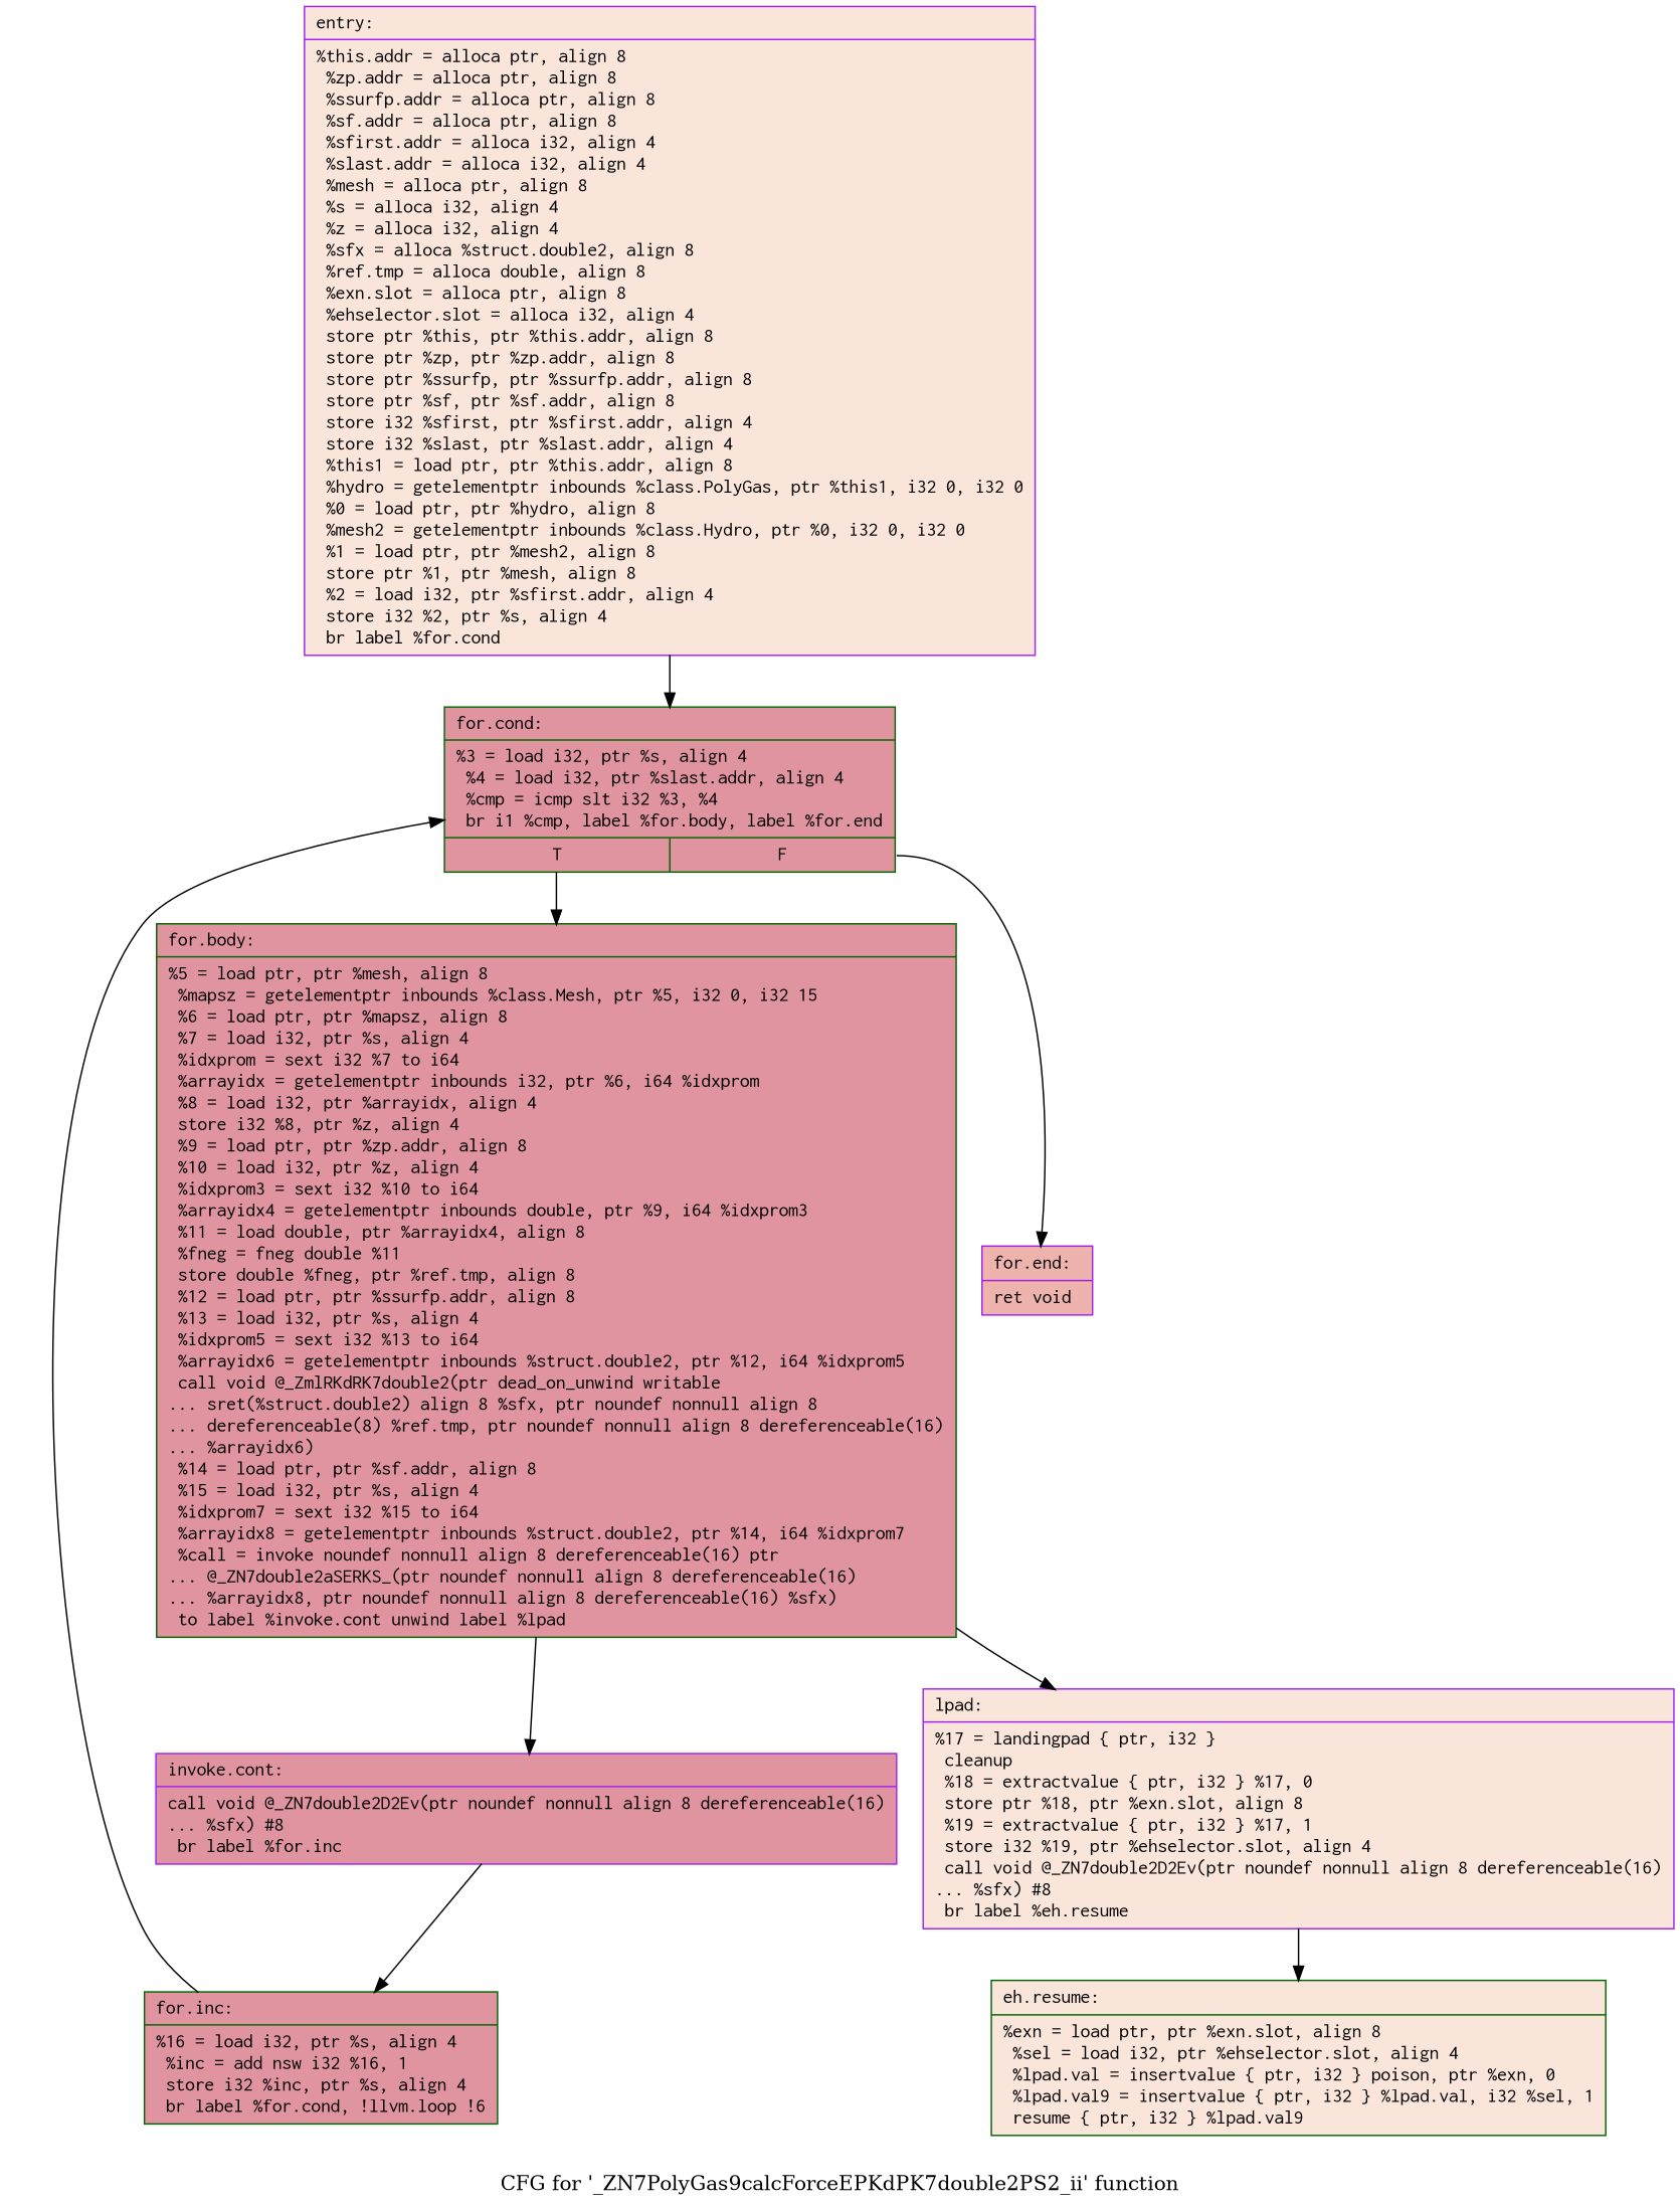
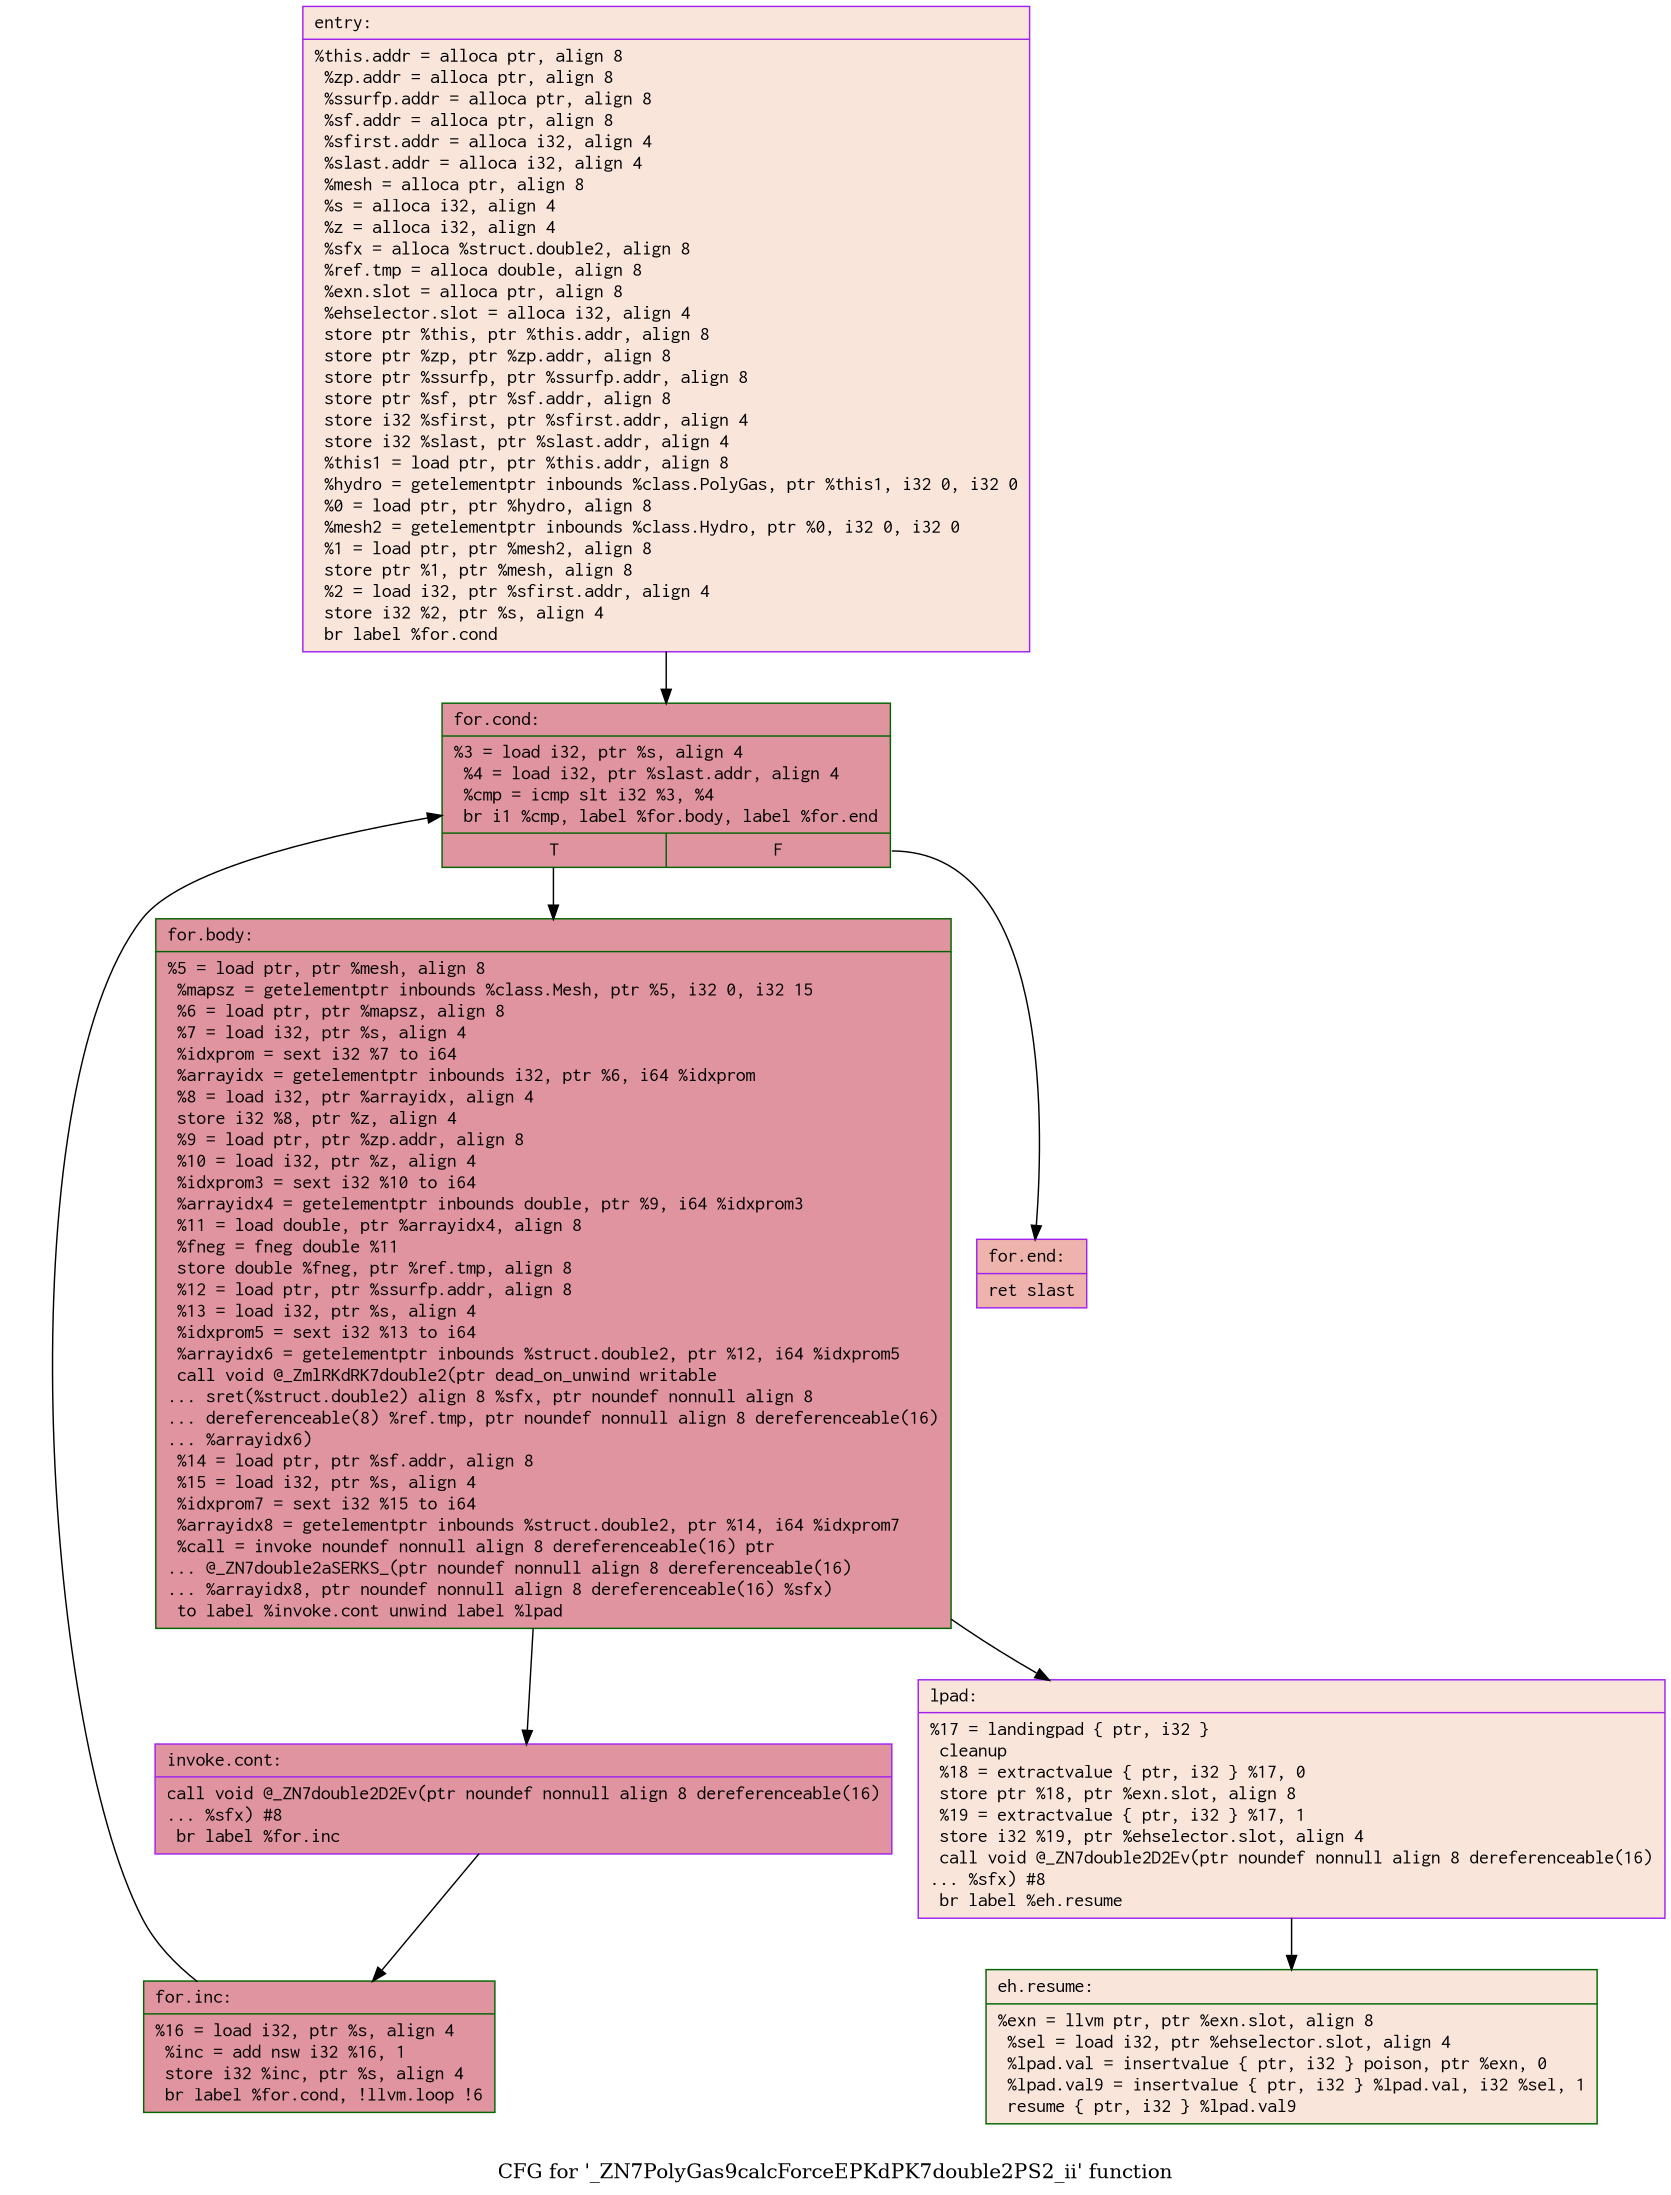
  digraph {
    label="CFG for '_ZN7PolyGas9calcForceEPKdPK7double2PS2_ii' function"
    node [color=purple fillcolor="#b70d2870" fontname=Courier shape=record style=filled]
    n1 [fillcolor="#f4c5ad70" label="{entry:\l|  %this.addr = alloca ptr, align 8\l  %zp.addr = alloca ptr, align 8\l  %ssurfp.addr = alloca ptr, align 8\l  %sf.addr = alloca ptr, align 8\l  %sfirst.addr = alloca i32, align 4\l  %slast.addr = alloca i32, align 4\l  %mesh = alloca ptr, align 8\l  %s = alloca i32, align 4\l  %z = alloca i32, align 4\l  %sfx = alloca %struct.double2, align 8\l  %ref.tmp = alloca double, align 8\l  %exn.slot = alloca ptr, align 8\l  %ehselector.slot = alloca i32, align 4\l  store ptr %this, ptr %this.addr, align 8\l  store ptr %zp, ptr %zp.addr, align 8\l  store ptr %ssurfp, ptr %ssurfp.addr, align 8\l  store ptr %sf, ptr %sf.addr, align 8\l  store i32 %sfirst, ptr %sfirst.addr, align 4\l  store i32 %slast, ptr %slast.addr, align 4\l  %this1 = load ptr, ptr %this.addr, align 8\l  %hydro = getelementptr inbounds %class.PolyGas, ptr %this1, i32 0, i32 0\l  %0 = load ptr, ptr %hydro, align 8\l  %mesh2 = getelementptr inbounds %class.Hydro, ptr %0, i32 0, i32 0\l  %1 = load ptr, ptr %mesh2, align 8\l  store ptr %1, ptr %mesh, align 8\l  %2 = load i32, ptr %sfirst.addr, align 4\l  store i32 %2, ptr %s, align 4\l  br label %for.cond\l}"]
    n2 [color=darkgreen label="{for.cond:\l|  %3 = load i32, ptr %s, align 4\l  %4 = load i32, ptr %slast.addr, align 4\l  %cmp = icmp slt i32 %3, %4\l  br i1 %cmp, label %for.body, label %for.end\l|{<s0>T|<s1>F}}"]
    n3 [color=darkgreen label="{for.body:\l|  %5 = load ptr, ptr %mesh, align 8\l  %mapsz = getelementptr inbounds %class.Mesh, ptr %5, i32 0, i32 15\l  %6 = load ptr, ptr %mapsz, align 8\l  %7 = load i32, ptr %s, align 4\l  %idxprom = sext i32 %7 to i64\l  %arrayidx = getelementptr inbounds i32, ptr %6, i64 %idxprom\l  %8 = load i32, ptr %arrayidx, align 4\l  store i32 %8, ptr %z, align 4\l  %9 = load ptr, ptr %zp.addr, align 8\l  %10 = load i32, ptr %z, align 4\l  %idxprom3 = sext i32 %10 to i64\l  %arrayidx4 = getelementptr inbounds double, ptr %9, i64 %idxprom3\l  %11 = load double, ptr %arrayidx4, align 8\l  %fneg = fneg double %11\l  store double %fneg, ptr %ref.tmp, align 8\l  %12 = load ptr, ptr %ssurfp.addr, align 8\l  %13 = load i32, ptr %s, align 4\l  %idxprom5 = sext i32 %13 to i64\l  %arrayidx6 = getelementptr inbounds %struct.double2, ptr %12, i64 %idxprom5\l  call void @_ZmlRKdRK7double2(ptr dead_on_unwind writable\l... sret(%struct.double2) align 8 %sfx, ptr noundef nonnull align 8\l... dereferenceable(8) %ref.tmp, ptr noundef nonnull align 8 dereferenceable(16)\l... %arrayidx6)\l  %14 = load ptr, ptr %sf.addr, align 8\l  %15 = load i32, ptr %s, align 4\l  %idxprom7 = sext i32 %15 to i64\l  %arrayidx8 = getelementptr inbounds %struct.double2, ptr %14, i64 %idxprom7\l  %call = invoke noundef nonnull align 8 dereferenceable(16) ptr\l... @_ZN7double2aSERKS_(ptr noundef nonnull align 8 dereferenceable(16)\l... %arrayidx8, ptr noundef nonnull align 8 dereferenceable(16) %sfx)\l          to label %invoke.cont unwind label %lpad\l}"]
-   n4 [fillcolor="#d6524470" label="{for.end:\l|  ret void\l}"]
+   n4 [fillcolor="#d6524470" label="{for.end:\l|  ret slast\l}"]
    n5 [label="{invoke.cont:\l|  call void @_ZN7double2D2Ev(ptr noundef nonnull align 8 dereferenceable(16)\l... %sfx) #8\l  br label %for.inc\l}"]
    n6 [fillcolor="#f4c5ad70" label="{lpad:\l|  %17 = landingpad \{ ptr, i32 \}\l          cleanup\l  %18 = extractvalue \{ ptr, i32 \} %17, 0\l  store ptr %18, ptr %exn.slot, align 8\l  %19 = extractvalue \{ ptr, i32 \} %17, 1\l  store i32 %19, ptr %ehselector.slot, align 4\l  call void @_ZN7double2D2Ev(ptr noundef nonnull align 8 dereferenceable(16)\l... %sfx) #8\l  br label %eh.resume\l}"]
    n7 [color=darkgreen label="{for.inc:\l|  %16 = load i32, ptr %s, align 4\l  %inc = add nsw i32 %16, 1\l  store i32 %inc, ptr %s, align 4\l  br label %for.cond, !llvm.loop !6\l}"]
-   n8 [color=darkgreen fillcolor="#f4c5ad70" label="{eh.resume:\l|  %exn = load ptr, ptr %exn.slot, align 8\l  %sel = load i32, ptr %ehselector.slot, align 4\l  %lpad.val = insertvalue \{ ptr, i32 \} poison, ptr %exn, 0\l  %lpad.val9 = insertvalue \{ ptr, i32 \} %lpad.val, i32 %sel, 1\l  resume \{ ptr, i32 \} %lpad.val9\l}"]
+   n8 [color=darkgreen fillcolor="#f4c5ad70" label="{eh.resume:\l|  %exn = llvm ptr, ptr %exn.slot, align 8\l  %sel = load i32, ptr %ehselector.slot, align 4\l  %lpad.val = insertvalue \{ ptr, i32 \} poison, ptr %exn, 0\l  %lpad.val9 = insertvalue \{ ptr, i32 \} %lpad.val, i32 %sel, 1\l  resume \{ ptr, i32 \} %lpad.val9\l}"]
    n1 -> n2
    n2 -> n3 [tailport=s0]
    n2 -> n4 [tailport=s1]
    n3 -> n5
    n3 -> n6
    n5 -> n7
    n6 -> n8
    n7 -> n2
  }
